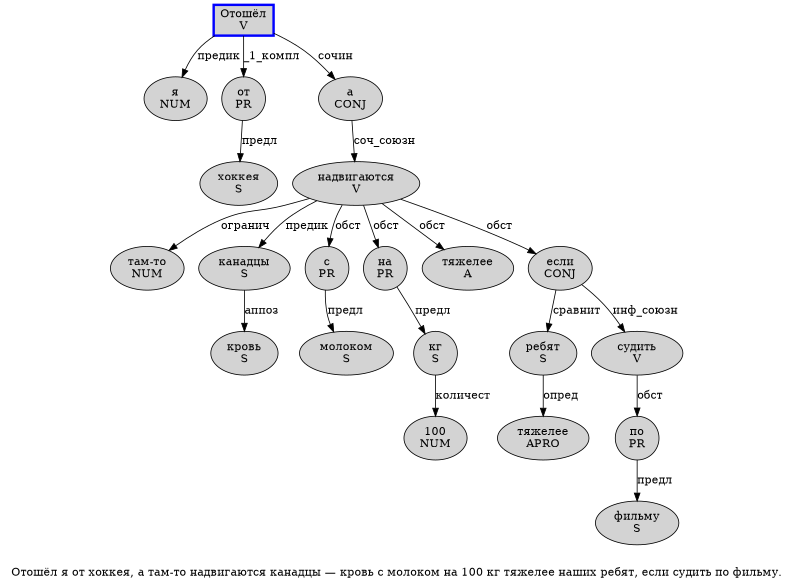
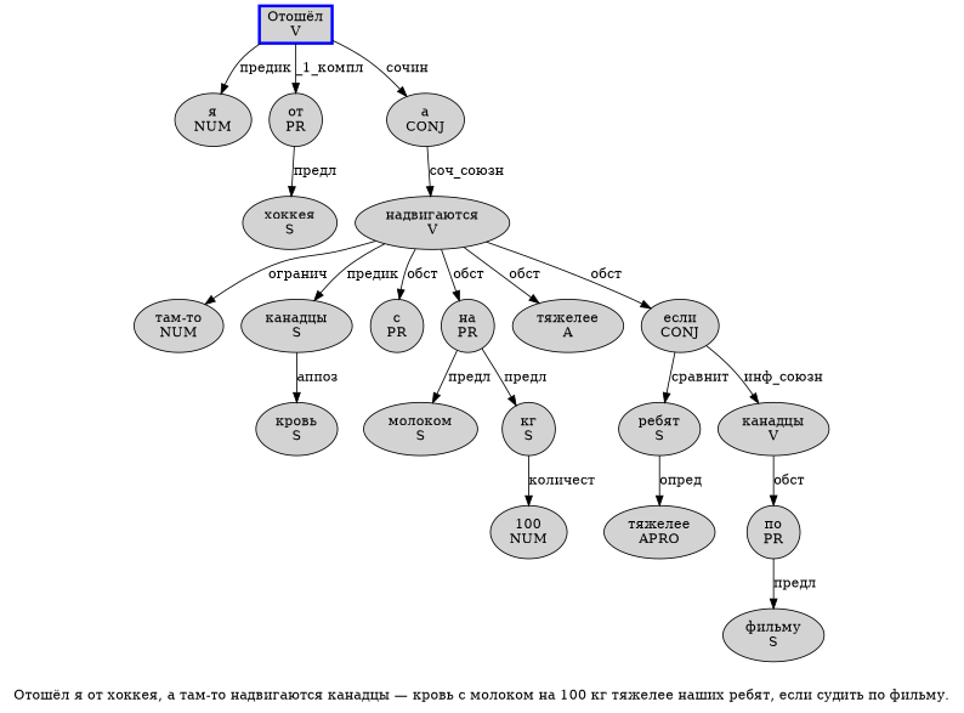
  digraph {
    label="Отошёл я от хоккея, а там-то надвигаются канадцы — кровь с молоком на 100 кг тяжелее наших ребят, если судить по фильму."
    node [fillcolor=lightgray penwidth=1 shape=ellipse style=filled]
    n1 [color=blue label="Отошёл\nV" penwidth=3 shape=box]
    n2 [label="я\nNUM"]
    n3 [label="от\nPR"]
    n4 [label="а\nCONJ"]
    n5 [label="хоккея\nS"]
    n6 [label="надвигаются\nV"]
    n7 [label="там-то\nNUM"]
    n8 [label="канадцы\nS"]
    n9 [label="с\nPR"]
    n10 [label="на\nPR"]
    n11 [label="тяжелее\nA"]
    n12 [label="если\nCONJ"]
    n13 [label="кровь\nS"]
    n14 [label="молоком\nS"]
    n15 [label="кг\nS"]
    n16 [label="ребят\nS"]
-   n17 [label="судить\nV"]
+   n17 [label="канадцы\nV"]
    n18 [label="100\nNUM"]
    n19 [label="тяжелее\nAPRO"]
    n20 [label="по\nPR"]
    n21 [label="фильму\nS"]
    n1 -> n2 [label="предик"]
    n1 -> n3 [label="_1_компл"]
    n1 -> n4 [label="сочин"]
    n3 -> n5 [label="предл"]
    n4 -> n6 [label="соч_союзн"]
    n6 -> n7 [label="огранич"]
    n6 -> n8 [label="предик"]
    n6 -> n9 [label="обст"]
    n6 -> n10 [label="обст"]
    n6 -> n11 [label="обст"]
    n6 -> n12 [label="обст"]
    n8 -> n13 [label="аппоз"]
-   n9 -> n14 [label="предл"]
+   n10 -> n14 [label="предл"]
    n10 -> n15 [label="предл"]
    n12 -> n16 [label="сравнит"]
    n12 -> n17 [label="инф_союзн"]
    n15 -> n18 [label="количест"]
    n16 -> n19 [label="опред"]
    n17 -> n20 [label="обст"]
    n20 -> n21 [label="предл"]
  }
